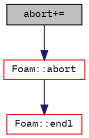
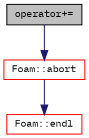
  digraph {
    fontname="IBM Plex Mono"
    rankdir=TB
    node [color=red fontname="IBM Plex Mono" fontsize=10 shape=record]
    edge [color=midnightblue fontname="IBM Plex Mono" fontsize=10 labelfontname=FreeSans labelfontsize=10 style=solid]
-   n1 [color=black fillcolor=grey75 fontcolor=black height=0.2 label="abort+=" style=filled width=0.4]
+   n1 [color=black fillcolor=grey75 fontcolor=black height=0.2 label="operator+=" style=filled width=0.4]
    n2 [height=0.2 label="Foam::abort" width=0.4]
    n3 [height=0.2 label="Foam::endl" width=0.4]
    n1 -> n2
    n2 -> n3
  }
